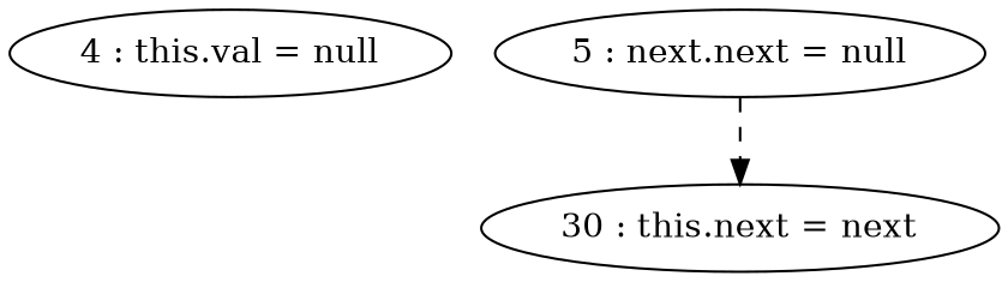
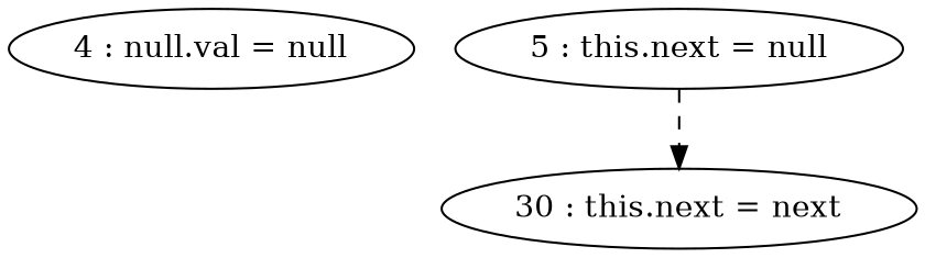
  digraph {
-   "4 : this.val = null"
-   "5 : this.next = null" [label="5 : next.next = null"]
+   "4 : this.val = null" [label="4 : null.val = null"]
+   "5 : this.next = null"
    "30 : this.next = next"
    "5 : this.next = null" -> "30 : this.next = next" [style=dashed]
  }
